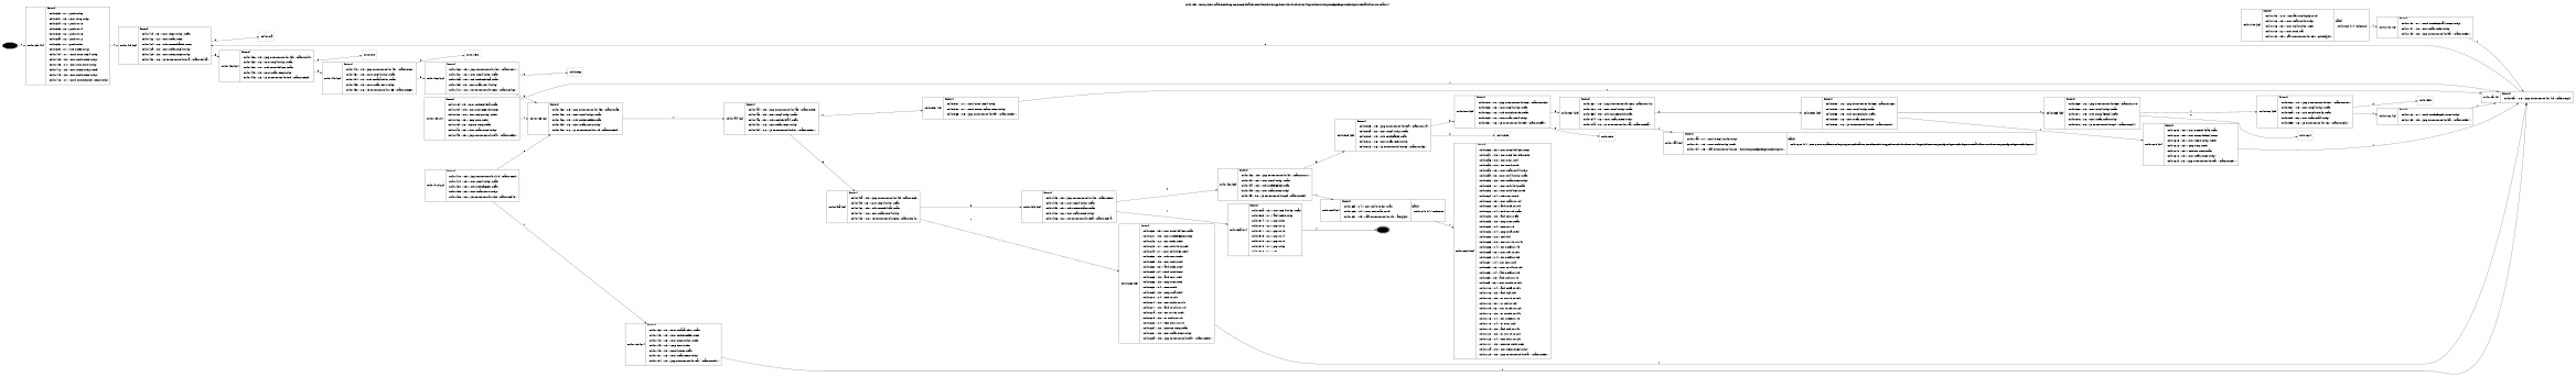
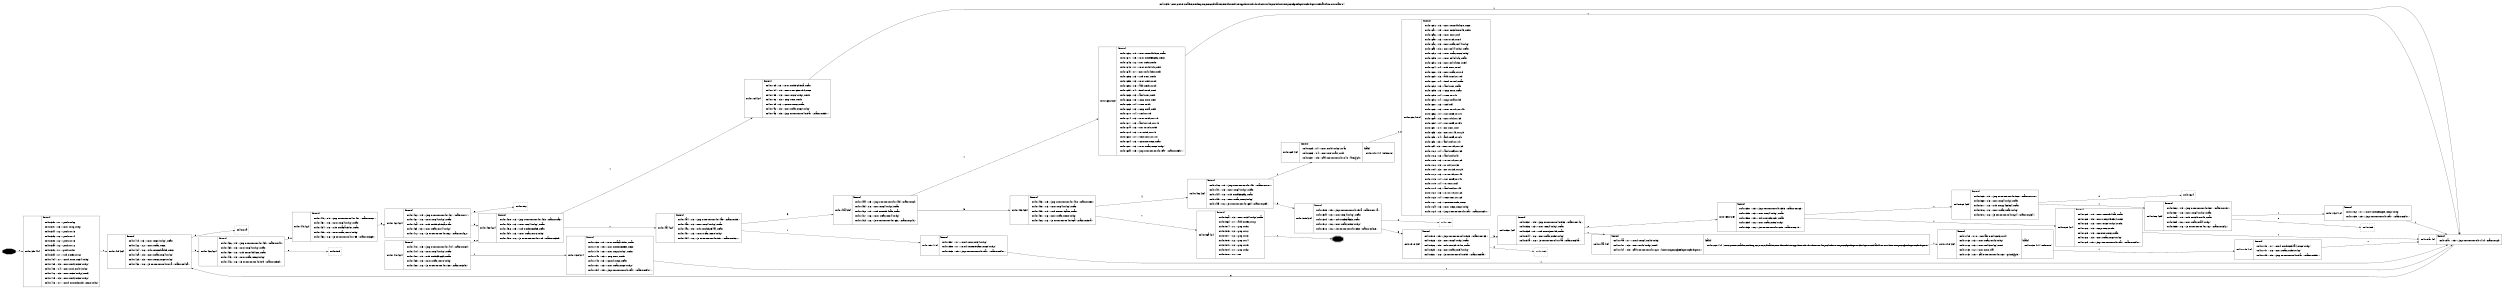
  digraph {
    label="0x4013f0 (/mnt/c/Users/mathe/Desktop/tcc/POCII/binaries/extr_linuxdriversgpuhost1xhwhw_host1x04_sync.h_host1x_sync_cfpeek_ptrs_cf_rd_ptr_v_Final-ollvm.out::main(0))"
    labelloc=t
    rankdir=LR
    node [shape=record]
    Entry [fillcolor=black height=0.3 shape=octagon style=filled width=0.3]
    n2 [label="{\n     0x4013f0 [47]\l\n     | [instrs]\l\n     &nbsp;&nbsp;0x4013f0 \<+1\>: push %rbp\l\n     &nbsp;&nbsp;0x4013f1 \<+3\>: mov %rsp,%rbp\l\n     &nbsp;&nbsp;0x4013f4 \<+2\>: push %r15\l\n     &nbsp;&nbsp;0x4013f6 \<+2\>: push %r14\l\n     &nbsp;&nbsp;0x4013f8 \<+2\>: push %r13\l\n     &nbsp;&nbsp;0x4013fa \<+2\>: push %r12\l\n     &nbsp;&nbsp;0x4013fc \<+1\>: push %rbx\l\n     &nbsp;&nbsp;0x4013fd \<+7\>: sub $0x98,%rsp\l\n     &nbsp;&nbsp;0x401404 \<+7\>: movl $0x0,-0x34(%rbp)\l\n     &nbsp;&nbsp;0x40140b \<+3\>: mov %edi,-0x38(%rbp)\l\n     &nbsp;&nbsp;0x40140e \<+4\>: mov %rsi,-0x40(%rbp)\l\n     &nbsp;&nbsp;0x401412 \<+3\>: mov -0x38(%rbp),%edi\l\n     &nbsp;&nbsp;0x401415 \<+3\>: mov %edi,-0x30(%rbp)\l\n     &nbsp;&nbsp;0x401418 \<+7\>: movl $0x1ed20cb7,-0x60(%rbp)\l\n  }"]
    n3 [label="{\n     0x40141f [23]\l\n     | [instrs]\l\n     &nbsp;&nbsp;0x40141f \<+3\>: mov -0x60(%rbp),%eax\l\n     &nbsp;&nbsp;0x401422 \<+2\>: mov %eax,%ecx\l\n     &nbsp;&nbsp;0x401424 \<+6\>: sub $0x808bad89,%ecx\l\n     &nbsp;&nbsp;0x40142a \<+3\>: mov %eax,-0x64(%rbp)\l\n     &nbsp;&nbsp;0x40142d \<+3\>: mov %ecx,-0x68(%rbp)\l\n     &nbsp;&nbsp;0x401430 \<+6\>: je 000000000040181a \<main+0x42a\>\l\n  }"]
    n4 [label="{\n     0x40181a\l\n  }" style=dashed]
    n5 [label="{\n     0x401436 [22]\l\n     | [instrs]\l\n     &nbsp;&nbsp;0x401436 \<+5\>: jmp 000000000040143b \<main+0x4b\>\l\n     &nbsp;&nbsp;0x40143b \<+3\>: mov -0x64(%rbp),%eax\l\n     &nbsp;&nbsp;0x40143e \<+5\>: sub $0x87bb4c80,%eax\l\n     &nbsp;&nbsp;0x401443 \<+3\>: mov %eax,-0x6c(%rbp)\l\n     &nbsp;&nbsp;0x401446 \<+6\>: je 000000000040197f \<main+0x58f\>\l\n  }"]
    n6 [label="{\n     0x40197f\l\n  }" style=dashed]
    n7 [label="{\n     0x40144c [22]\l\n     | [instrs]\l\n     &nbsp;&nbsp;0x40144c \<+5\>: jmp 0000000000401451 \<main+0x61\>\l\n     &nbsp;&nbsp;0x401451 \<+3\>: mov -0x64(%rbp),%eax\l\n     &nbsp;&nbsp;0x401454 \<+5\>: sub $0xa6a15d87,%eax\l\n     &nbsp;&nbsp;0x401459 \<+3\>: mov %eax,-0x70(%rbp)\l\n     &nbsp;&nbsp;0x40145c \<+6\>: je 0000000000401759 \<main+0x369\>\l\n  }"]
-   n8 [label="{\n     0x401759\l\n  }" style=dashed]
    n9 [label="{\n     0x401462 [22]\l\n     | [instrs]\l\n     &nbsp;&nbsp;0x401462 \<+5\>: jmp 0000000000401467 \<main+0x77\>\l\n     &nbsp;&nbsp;0x401467 \<+3\>: mov -0x64(%rbp),%eax\l\n     &nbsp;&nbsp;0x40146a \<+5\>: sub $0xb9cd75ca,%eax\l\n     &nbsp;&nbsp;0x40146f \<+3\>: mov %eax,-0x74(%rbp)\l\n     &nbsp;&nbsp;0x401472 \<+6\>: je 0000000000401852 \<main+0x462\>\l\n  }"]
    Exit [fillcolor=black height=0.3 peripheries=2 shape=octagon style=filled width=0.3]
    n11 [label="{\n     0x401852\l\n  }" style=dashed]
    n12 [label="{\n     0x40148e [22]\l\n     | [instrs]\l\n     &nbsp;&nbsp;0x40148e \<+5\>: jmp 0000000000401493 \<main+0xa3\>\l\n     &nbsp;&nbsp;0x401493 \<+3\>: mov -0x64(%rbp),%eax\l\n     &nbsp;&nbsp;0x401496 \<+5\>: sub $0xbe088f59,%eax\l\n     &nbsp;&nbsp;0x40149b \<+3\>: mov %eax,-0x7c(%rbp)\l\n     &nbsp;&nbsp;0x40149e \<+6\>: je 000000000040178f \<main+0x39f\>\l\n  }"]
    n13 [label="{\n     0x4017d0 [18]\l\n     | [instrs]\l\n     &nbsp;&nbsp;0x4017d0 \<+7\>: movl $0xd09254a4,-0x60(%rbp)\l\n     &nbsp;&nbsp;0x4017d7 \<+6\>: mov %eax,-0xb8(%rbp)\l\n     &nbsp;&nbsp;0x4017dd \<+5\>: jmp 00000000004019a7 \<main+0x5b7\>\l\n  }"]
    n14 [label="{\n     0x4019a7 [5]\l\n     | [instrs]\l\n     &nbsp;&nbsp;0x4019a7 \<+5\>: jmp 000000000040141f \<main+0x2f\>\l\n  }"]
    n15 [label="{\n     0x401478 [22]\l\n     | [instrs]\l\n     &nbsp;&nbsp;0x401478 \<+5\>: jmp 000000000040147d \<main+0x8d\>\l\n     &nbsp;&nbsp;0x40147d \<+3\>: mov -0x64(%rbp),%eax\l\n     &nbsp;&nbsp;0x401480 \<+5\>: sub $0xbcfb6c3b,%eax\l\n     &nbsp;&nbsp;0x401485 \<+3\>: mov %eax,-0x78(%rbp)\l\n     &nbsp;&nbsp;0x401488 \<+6\>: je 000000000040173e \<main+0x34e\>\l\n  }"]
    n16 [label="{\n     0x40173e [27]\l\n     | [instrs]\l\n     &nbsp;&nbsp;0x40173e \<+5\>: mov $0xa6a15d87,%eax\l\n     &nbsp;&nbsp;0x401743 \<+5\>: mov $0xbe088f59,%ecx\l\n     &nbsp;&nbsp;0x401748 \<+3\>: mov -0x2c(%rbp),%edx\l\n     &nbsp;&nbsp;0x40174b \<+3\>: cmp $0x1,%edx\l\n     &nbsp;&nbsp;0x40174e \<+3\>: cmovl %ecx,%eax\l\n     &nbsp;&nbsp;0x401751 \<+3\>: mov %eax,-0x60(%rbp)\l\n     &nbsp;&nbsp;0x401754 \<+5\>: jmp 00000000004019a7 \<main+0x5b7\>\l\n  }"]
    n17 [label="{\n     0x4017b9 [23]\l\n     | [instrs]\l\n     &nbsp;&nbsp;0x4017b9 \<+10\>: movabs $0x4020f2,%rdi\l\n     &nbsp;&nbsp;0x4017c3 \<+3\>: mov %eax,-0x4c(%rbp)\l\n     &nbsp;&nbsp;0x4017c6 \<+3\>: mov -0x4c(%rbp),%esi\l\n     &nbsp;&nbsp;0x4017c9 \<+2\>: mov $0x0,%al\l\n     &nbsp;&nbsp;0x4017cb \<+5\>: call 0000000000401030 \<printf@plt\>\l\n     | [calls]\l\n     &nbsp;&nbsp;0x401030 \{1\} (unknown)\l\n  }"]
    n18 [label="{\n     0x40178f [27]\l\n     | [instrs]\l\n     &nbsp;&nbsp;0x40178f \<+5\>: mov $0xb9cd75ca,%eax\l\n     &nbsp;&nbsp;0x401794 \<+5\>: mov $0x1c3e81bd,%ecx\l\n     &nbsp;&nbsp;0x401799 \<+3\>: mov -0x2c(%rbp),%edx\l\n     &nbsp;&nbsp;0x40179c \<+3\>: cmp $0x0,%edx\l\n     &nbsp;&nbsp;0x40179f \<+3\>: cmove %ecx,%eax\l\n     &nbsp;&nbsp;0x4017a2 \<+3\>: mov %eax,-0x60(%rbp)\l\n     &nbsp;&nbsp;0x4017a5 \<+5\>: jmp 00000000004019a7 \<main+0x5b7\>\l\n  }"]
    n19 [label="{\n     0x4014a4 [22]\l\n     | [instrs]\l\n     &nbsp;&nbsp;0x4014a4 \<+5\>: jmp 00000000004014a9 \<main+0xb9\>\l\n     &nbsp;&nbsp;0x4014a9 \<+3\>: mov -0x64(%rbp),%eax\l\n     &nbsp;&nbsp;0x4014ac \<+5\>: sub $0xd09254a4,%eax\l\n     &nbsp;&nbsp;0x4014b1 \<+3\>: mov %eax,-0x80(%rbp)\l\n     &nbsp;&nbsp;0x4014b4 \<+6\>: je 0000000000401957 \<main+0x567\>\l\n  }"]
    n20 [label="{\n     0x40159b\l\n  }" style=dashed]
    n21 [label="{\n     0x401957 [19]\l\n     | [instrs]\l\n     &nbsp;&nbsp;0x401957 \<+7\>: movl $0x0,-0x34(%rbp)\l\n     &nbsp;&nbsp;0x40195e \<+7\>: movl $0xee79ca88,-0x60(%rbp)\l\n     &nbsp;&nbsp;0x401965 \<+5\>: jmp 00000000004019a7 \<main+0x5b7\>\l\n  }"]
    n22 [label="{\n     0x4014ba [25]\l\n     | [instrs]\l\n     &nbsp;&nbsp;0x4014ba \<+5\>: jmp 00000000004014bf \<main+0xcf\>\l\n     &nbsp;&nbsp;0x4014bf \<+3\>: mov -0x64(%rbp),%eax\l\n     &nbsp;&nbsp;0x4014c2 \<+5\>: sub $0xe0f748a5,%eax\l\n     &nbsp;&nbsp;0x4014c7 \<+6\>: mov %eax,-0x84(%rbp)\l\n     &nbsp;&nbsp;0x4014cd \<+6\>: je 000000000040163c \<main+0x24c\>\l\n  }"]
    n23 [label="{\n     0x401732 [12]\l\n     | [instrs]\l\n     &nbsp;&nbsp;0x401732 \<+7\>: movl $0xbcfb6c3b,-0x60(%rbp)\l\n     &nbsp;&nbsp;0x401739 \<+5\>: jmp 00000000004019a7 \<main+0x5b7\>\l\n  }"]
    n24 [label="{\n     0x40163c [83]\l\n     | [instrs]\l\n     &nbsp;&nbsp;0x40163c \<+5\>: mov $0x87bb4c80,%eax\l\n     &nbsp;&nbsp;0x401641 \<+5\>: mov $0xfd556bf2,%ecx\l\n     &nbsp;&nbsp;0x401646 \<+2\>: xor %edx,%edx\l\n     &nbsp;&nbsp;0x401648 \<+7\>: mov 0x40404c,%esi\l\n     &nbsp;&nbsp;0x40164f \<+7\>: mov 0x404050,%edi\l\n     &nbsp;&nbsp;0x401656 \<+3\>: sub $0x1,%edx\l\n     &nbsp;&nbsp;0x401659 \<+3\>: mov %esi,%r8d\l\n     &nbsp;&nbsp;0x40165c \<+3\>: add %edx,%r8d\l\n     &nbsp;&nbsp;0x40165f \<+4\>: imul %r8d,%esi\l\n     &nbsp;&nbsp;0x401663 \<+3\>: and $0x1,%esi\l\n     &nbsp;&nbsp;0x401666 \<+3\>: cmp $0x0,%esi\l\n     &nbsp;&nbsp;0x401669 \<+4\>: sete %r9b\l\n     &nbsp;&nbsp;0x40166d \<+3\>: cmp $0xa,%edi\l\n     &nbsp;&nbsp;0x401670 \<+4\>: setl %r10b\l\n     &nbsp;&nbsp;0x401674 \<+3\>: mov %r9b,%r11b\l\n     &nbsp;&nbsp;0x401677 \<+3\>: and %r10b,%r11b\l\n     &nbsp;&nbsp;0x40167a \<+3\>: xor %r10b,%r9b\l\n     &nbsp;&nbsp;0x40167d \<+3\>: or %r9b,%r11b\l\n     &nbsp;&nbsp;0x401680 \<+4\>: test $0x1,%r11b\l\n     &nbsp;&nbsp;0x401684 \<+3\>: cmovne %ecx,%eax\l\n     &nbsp;&nbsp;0x401687 \<+3\>: mov %eax,-0x60(%rbp)\l\n     &nbsp;&nbsp;0x40168a \<+5\>: jmp 00000000004019a7 \<main+0x5b7\>\l\n  }"]
    n25 [label="{\n     0x4014d3 [25]\l\n     | [instrs]\l\n     &nbsp;&nbsp;0x4014d3 \<+5\>: jmp 00000000004014d8 \<main+0xe8\>\l\n     &nbsp;&nbsp;0x4014d8 \<+3\>: mov -0x64(%rbp),%eax\l\n     &nbsp;&nbsp;0x4014db \<+5\>: sub $0xee79ca88,%eax\l\n     &nbsp;&nbsp;0x4014e0 \<+6\>: mov %eax,-0x88(%rbp)\l\n     &nbsp;&nbsp;0x4014e6 \<+6\>: je 000000000040196a \<main+0x57a\>\l\n  }"]
    n26 [label="{\n     0x401582 [25]\l\n     | [instrs]\l\n     &nbsp;&nbsp;0x401582 \<+5\>: jmp 0000000000401587 \<main+0x197\>\l\n     &nbsp;&nbsp;0x401587 \<+3\>: mov -0x64(%rbp),%eax\l\n     &nbsp;&nbsp;0x40158a \<+5\>: sub $0x340e1e45,%eax\l\n     &nbsp;&nbsp;0x40158f \<+6\>: mov %eax,-0xa4(%rbp)\l\n     &nbsp;&nbsp;0x401595 \<+6\>: je 0000000000401732 \<main+0x342\>\l\n  }"]
    n27 [label="{\n     0x40196a [21]\l\n     | [instrs]\l\n     &nbsp;&nbsp;0x40196a \<+3\>: mov -0x34(%rbp),%eax\l\n     &nbsp;&nbsp;0x40196d \<+7\>: add $0x98,%rsp\l\n     &nbsp;&nbsp;0x401974 \<+1\>: pop %rbx\l\n     &nbsp;&nbsp;0x401975 \<+2\>: pop %r12\l\n     &nbsp;&nbsp;0x401977 \<+2\>: pop %r13\l\n     &nbsp;&nbsp;0x401979 \<+2\>: pop %r14\l\n     &nbsp;&nbsp;0x40197b \<+2\>: pop %r15\l\n     &nbsp;&nbsp;0x40197d \<+1\>: pop %rbp\l\n     &nbsp;&nbsp;0x40197e \<+1\>: ret\l\n  }"]
    n28 [label="{\n     0x4014ec [25]\l\n     | [instrs]\l\n     &nbsp;&nbsp;0x4014ec \<+5\>: jmp 00000000004014f1 \<main+0x101\>\l\n     &nbsp;&nbsp;0x4014f1 \<+3\>: mov -0x64(%rbp),%eax\l\n     &nbsp;&nbsp;0x4014f4 \<+5\>: sub $0xfd556bf2,%eax\l\n     &nbsp;&nbsp;0x4014f9 \<+6\>: mov %eax,-0x8c(%rbp)\l\n     &nbsp;&nbsp;0x4014ff \<+6\>: je 000000000040168f \<main+0x29f\>\l\n  }"]
    n29 [label="{\n     0x401624\l\n  }" style=dashed]
    n30 [label="{\n     0x40168f [13]\l\n     | [instrs]\l\n     &nbsp;&nbsp;0x40168f \<+4\>: mov -0x40(%rbp),%rax\l\n     &nbsp;&nbsp;0x401693 \<+4\>: mov 0x8(%rax),%rdi\l\n     &nbsp;&nbsp;0x401697 \<+5\>: call 0000000000401040 \<atoi@plt\>\l\n     | [calls]\l\n     &nbsp;&nbsp;0x401040 \{1\} (unknown)\l\n  }"]
    n31 [label="{\n     0x401505 [25]\l\n     | [instrs]\l\n     &nbsp;&nbsp;0x401505 \<+5\>: jmp 000000000040150a \<main+0x11a\>\l\n     &nbsp;&nbsp;0x40150a \<+3\>: mov -0x64(%rbp),%eax\l\n     &nbsp;&nbsp;0x40150d \<+5\>: sub $0xf03a533,%eax\l\n     &nbsp;&nbsp;0x401512 \<+6\>: mov %eax,-0x90(%rbp)\l\n     &nbsp;&nbsp;0x401518 \<+6\>: je 000000000040185e \<main+0x46e\>\l\n  }"]
    n32 [label="{\n     0x40169c [150]\l\n     | [instrs]\l\n     &nbsp;&nbsp;0x40169c \<+5\>: mov $0x87bb4c80,%ecx\l\n     &nbsp;&nbsp;0x4016a1 \<+5\>: mov $0x340e1e45,%edx\l\n     &nbsp;&nbsp;0x4016a6 \<+3\>: mov $0x1,%sil\l\n     &nbsp;&nbsp;0x4016a9 \<+3\>: xor %r8d,%r8d\l\n     &nbsp;&nbsp;0x4016ac \<+3\>: mov %eax,-0x44(%rbp)\l\n     &nbsp;&nbsp;0x4016af \<+3\>: mov -0x44(%rbp),%eax\l\n     &nbsp;&nbsp;0x4016b2 \<+3\>: mov %eax,-0x2c(%rbp)\l\n     &nbsp;&nbsp;0x4016b5 \<+7\>: mov 0x40404c,%eax\l\n     &nbsp;&nbsp;0x4016bc \<+8\>: mov 0x404050,%r9d\l\n     &nbsp;&nbsp;0x4016c4 \<+4\>: sub $0x1,%r8d\l\n     &nbsp;&nbsp;0x4016c8 \<+3\>: mov %eax,%r10d\l\n     &nbsp;&nbsp;0x4016cb \<+3\>: add %r8d,%r10d\l\n     &nbsp;&nbsp;0x4016ce \<+4\>: imul %r10d,%eax\l\n     &nbsp;&nbsp;0x4016d2 \<+3\>: and $0x1,%eax\l\n     &nbsp;&nbsp;0x4016d5 \<+3\>: cmp $0x0,%eax\l\n     &nbsp;&nbsp;0x4016d8 \<+4\>: sete %r11b\l\n     &nbsp;&nbsp;0x4016dc \<+4\>: cmp $0xa,%r9d\l\n     &nbsp;&nbsp;0x4016e0 \<+3\>: setl %bl\l\n     &nbsp;&nbsp;0x4016e3 \<+3\>: mov %r11b,%r14b\l\n     &nbsp;&nbsp;0x4016e6 \<+4\>: xor $0xff,%r14b\l\n     &nbsp;&nbsp;0x4016ea \<+3\>: mov %bl,%r15b\l\n     &nbsp;&nbsp;0x4016ed \<+4\>: xor $0xff,%r15b\l\n     &nbsp;&nbsp;0x4016f1 \<+4\>: xor $0x1,%sil\l\n     &nbsp;&nbsp;0x4016f5 \<+3\>: mov %r14b,%r12b\l\n     &nbsp;&nbsp;0x4016f8 \<+4\>: and $0xff,%r12b\l\n     &nbsp;&nbsp;0x4016fc \<+3\>: and %sil,%r11b\l\n     &nbsp;&nbsp;0x4016ff \<+3\>: mov %r15b,%r13b\l\n     &nbsp;&nbsp;0x401702 \<+4\>: and $0xff,%r13b\l\n     &nbsp;&nbsp;0x401706 \<+3\>: and %sil,%bl\l\n     &nbsp;&nbsp;0x401709 \<+3\>: or %r11b,%r12b\l\n     &nbsp;&nbsp;0x40170c \<+3\>: or %bl,%r13b\l\n     &nbsp;&nbsp;0x40170f \<+3\>: xor %r13b,%r12b\l\n     &nbsp;&nbsp;0x401712 \<+3\>: or %r15b,%r14b\l\n     &nbsp;&nbsp;0x401715 \<+4\>: xor $0xff,%r14b\l\n     &nbsp;&nbsp;0x401719 \<+4\>: or $0x1,%sil\l\n     &nbsp;&nbsp;0x40171d \<+3\>: and %sil,%r14b\l\n     &nbsp;&nbsp;0x401720 \<+3\>: or %r14b,%r12b\l\n     &nbsp;&nbsp;0x401723 \<+4\>: test $0x1,%r12b\l\n     &nbsp;&nbsp;0x401727 \<+3\>: cmovne %edx,%ecx\l\n     &nbsp;&nbsp;0x40172a \<+3\>: mov %ecx,-0x60(%rbp)\l\n     &nbsp;&nbsp;0x40172d \<+5\>: jmp 00000000004019a7 \<main+0x5b7\>\l\n  }"]
    n33 [label="{\n     0x40185e\l\n  }" style=dashed]
    n34 [label="{\n     0x40151e [25]\l\n     | [instrs]\l\n     &nbsp;&nbsp;0x40151e \<+5\>: jmp 0000000000401523 \<main+0x133\>\l\n     &nbsp;&nbsp;0x401523 \<+3\>: mov -0x64(%rbp),%eax\l\n     &nbsp;&nbsp;0x401526 \<+5\>: sub $0x13b191b8,%eax\l\n     &nbsp;&nbsp;0x40152b \<+6\>: mov %eax,-0x94(%rbp)\l\n     &nbsp;&nbsp;0x401531 \<+6\>: je 000000000040199b \<main+0x5ab\>\l\n  }"]
    n35 [label="{\n     0x40199b\l\n  }" style=dashed]
    n36 [label="{\n     0x401537 [25]\l\n     | [instrs]\l\n     &nbsp;&nbsp;0x401537 \<+5\>: jmp 000000000040153c \<main+0x14c\>\l\n     &nbsp;&nbsp;0x40153c \<+3\>: mov -0x64(%rbp),%eax\l\n     &nbsp;&nbsp;0x40153f \<+5\>: sub $0x1c3e81bd,%eax\l\n     &nbsp;&nbsp;0x401544 \<+6\>: mov %eax,-0x98(%rbp)\l\n     &nbsp;&nbsp;0x40154a \<+6\>: je 00000000004017aa \<main+0x3ba\>\l\n  }"]
    n37 [label="{\n     0x4017aa [15]\l\n     | [instrs]\l\n     &nbsp;&nbsp;0x4017aa \<+7\>: movl $0x64,-0x48(%rbp)\l\n     &nbsp;&nbsp;0x4017b1 \<+3\>: mov -0x48(%rbp),%edi\l\n     &nbsp;&nbsp;0x4017b4 \<+5\>: call 0000000000401220 \<host1x_sync_cfpeek_ptrs_cf_rd_ptr_v\>\l\n     | [calls]\l\n     &nbsp;&nbsp;0x401220 \{1\} (/mnt/c/Users/mathe/Desktop/tcc/POCII/binaries/extr_linuxdriversgpuhost1xhwhw_host1x04_sync.h_host1x_sync_cfpeek_ptrs_cf_rd_ptr_v_Final-ollvm.out::host1x_sync_cfpeek_ptrs_cf_rd_ptr_v)\l\n  }"]
    n38 [label="{\n     0x401550 [25]\l\n     | [instrs]\l\n     &nbsp;&nbsp;0x401550 \<+5\>: jmp 0000000000401555 \<main+0x165\>\l\n     &nbsp;&nbsp;0x401555 \<+3\>: mov -0x64(%rbp),%eax\l\n     &nbsp;&nbsp;0x401558 \<+5\>: sub $0x1ed20cb7,%eax\l\n     &nbsp;&nbsp;0x40155d \<+6\>: mov %eax,-0x9c(%rbp)\l\n     &nbsp;&nbsp;0x401563 \<+6\>: je 0000000000401609 \<main+0x219\>\l\n  }"]
    n39 [label="{\n     0x401569 [25]\l\n     | [instrs]\l\n     &nbsp;&nbsp;0x401569 \<+5\>: jmp 000000000040156e \<main+0x17e\>\l\n     &nbsp;&nbsp;0x40156e \<+3\>: mov -0x64(%rbp),%eax\l\n     &nbsp;&nbsp;0x401571 \<+5\>: sub $0x224585c4,%eax\l\n     &nbsp;&nbsp;0x401576 \<+6\>: mov %eax,-0xa0(%rbp)\l\n     &nbsp;&nbsp;0x40157c \<+6\>: je 0000000000401624 \<main+0x234\>\l\n  }"]
    n40 [label="{\n     0x401609 [27]\l\n     | [instrs]\l\n     &nbsp;&nbsp;0x401609 \<+5\>: mov $0xe0f748a5,%eax\l\n     &nbsp;&nbsp;0x40160e \<+5\>: mov $0x224585c4,%ecx\l\n     &nbsp;&nbsp;0x401613 \<+3\>: mov -0x30(%rbp),%edx\l\n     &nbsp;&nbsp;0x401616 \<+3\>: cmp $0x2,%edx\l\n     &nbsp;&nbsp;0x401619 \<+3\>: cmovne %ecx,%eax\l\n     &nbsp;&nbsp;0x40161c \<+3\>: mov %eax,-0x60(%rbp)\l\n     &nbsp;&nbsp;0x40161f \<+5\>: jmp 00000000004019a7 \<main+0x5b7\>\l\n  }"]
    Entry -> n2 [label=" 1"]
    n2 -> n3 [label=" 1"]
    n3 -> n4 [label=" 0"]
    n3 -> n5 [label=" 9"]
    n5 -> n6 [label=" 0"]
    n5 -> n7 [label=" 9"]
-   n7 -> n8 [label=" 0"]
    n7 -> n9 [label=" 9"]
    n9 -> n11 [label=" 2"]
    n9 -> n12 [label=" 9"]
-   n18 -> n12 [label=" 1"]
+   n12 -> n18 [label=" 1"]
    n12 -> n19 [label=" 7"]
    n13 -> n14 [label=" 1"]
    n14 -> n3 [label=" 8"]
    n15 -> n12 [label=" 8"]
    n15 -> n16 [label=" 1"]
    n16 -> n14 [label=" 1"]
    n17 -> n13 [label=" 1"]
    n18 -> n14 [label=" 1"]
    n19 -> n21 [label=" 1"]
    n19 -> n22 [label=" 6"]
    n21 -> n14 [label=" 1"]
    n22 -> n24 [label=" 1"]
    n22 -> n25 [label=" 5"]
    n23 -> n14 [label=" 1"]
    n24 -> n14 [label=" 1"]
    n25 -> n27 [label=" 1"]
    n25 -> n28 [label=" 4"]
    n26 -> n20 [label=" 0"]
    n26 -> n23 [label=" 1"]
    n27 -> Exit [label=" 1"]
    n28 -> n30 [label=" 1"]
    n28 -> n31 [label=" 3"]
    n30 -> n32 [label=" 1"]
    n31 -> n33 [label=" 0"]
    n31 -> n34 [label=" 3"]
    n34 -> n35 [label=" 0"]
    n34 -> n36 [label=" 3"]
    n36 -> n37 [label=" 1"]
    n36 -> n38 [label=" 2"]
+   n37 -> n17 [label=" 1"]
    n38 -> n39 [label=" 1"]
    n38 -> n40 [label=" 1"]
    n39 -> n26 [label=" 1"]
    n39 -> n29 [label=" 0"]
    n40 -> n14 [label=" 1"]
  }
